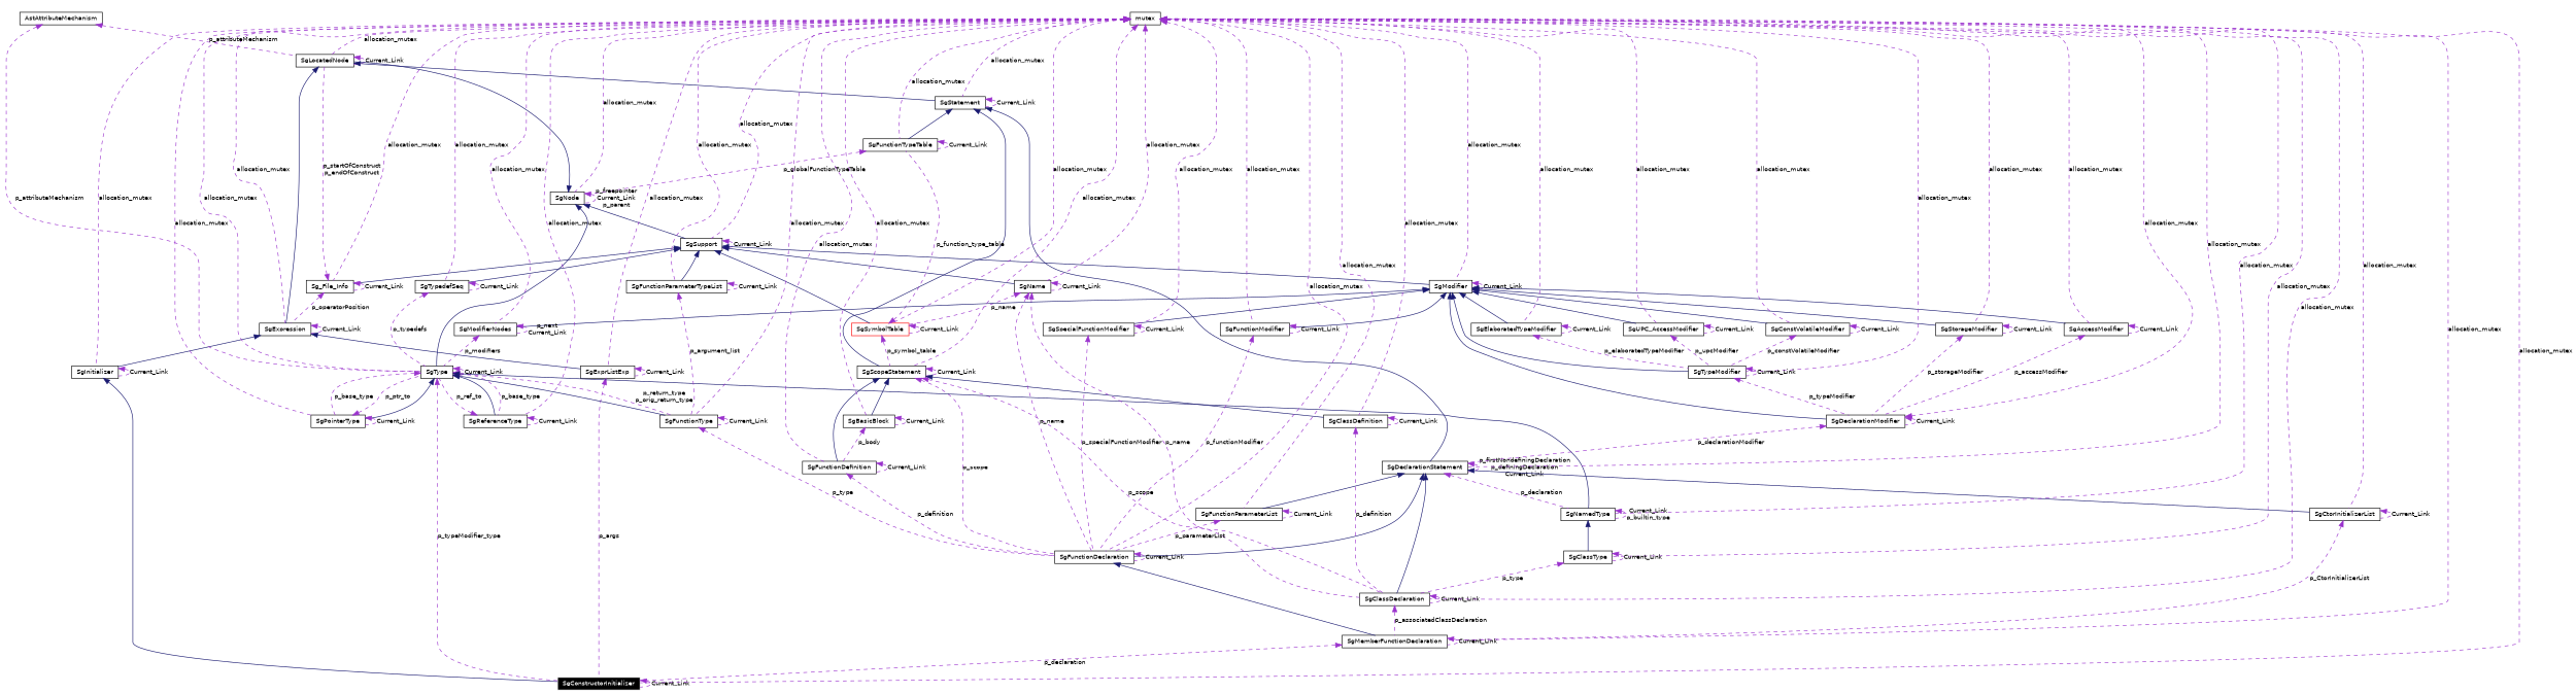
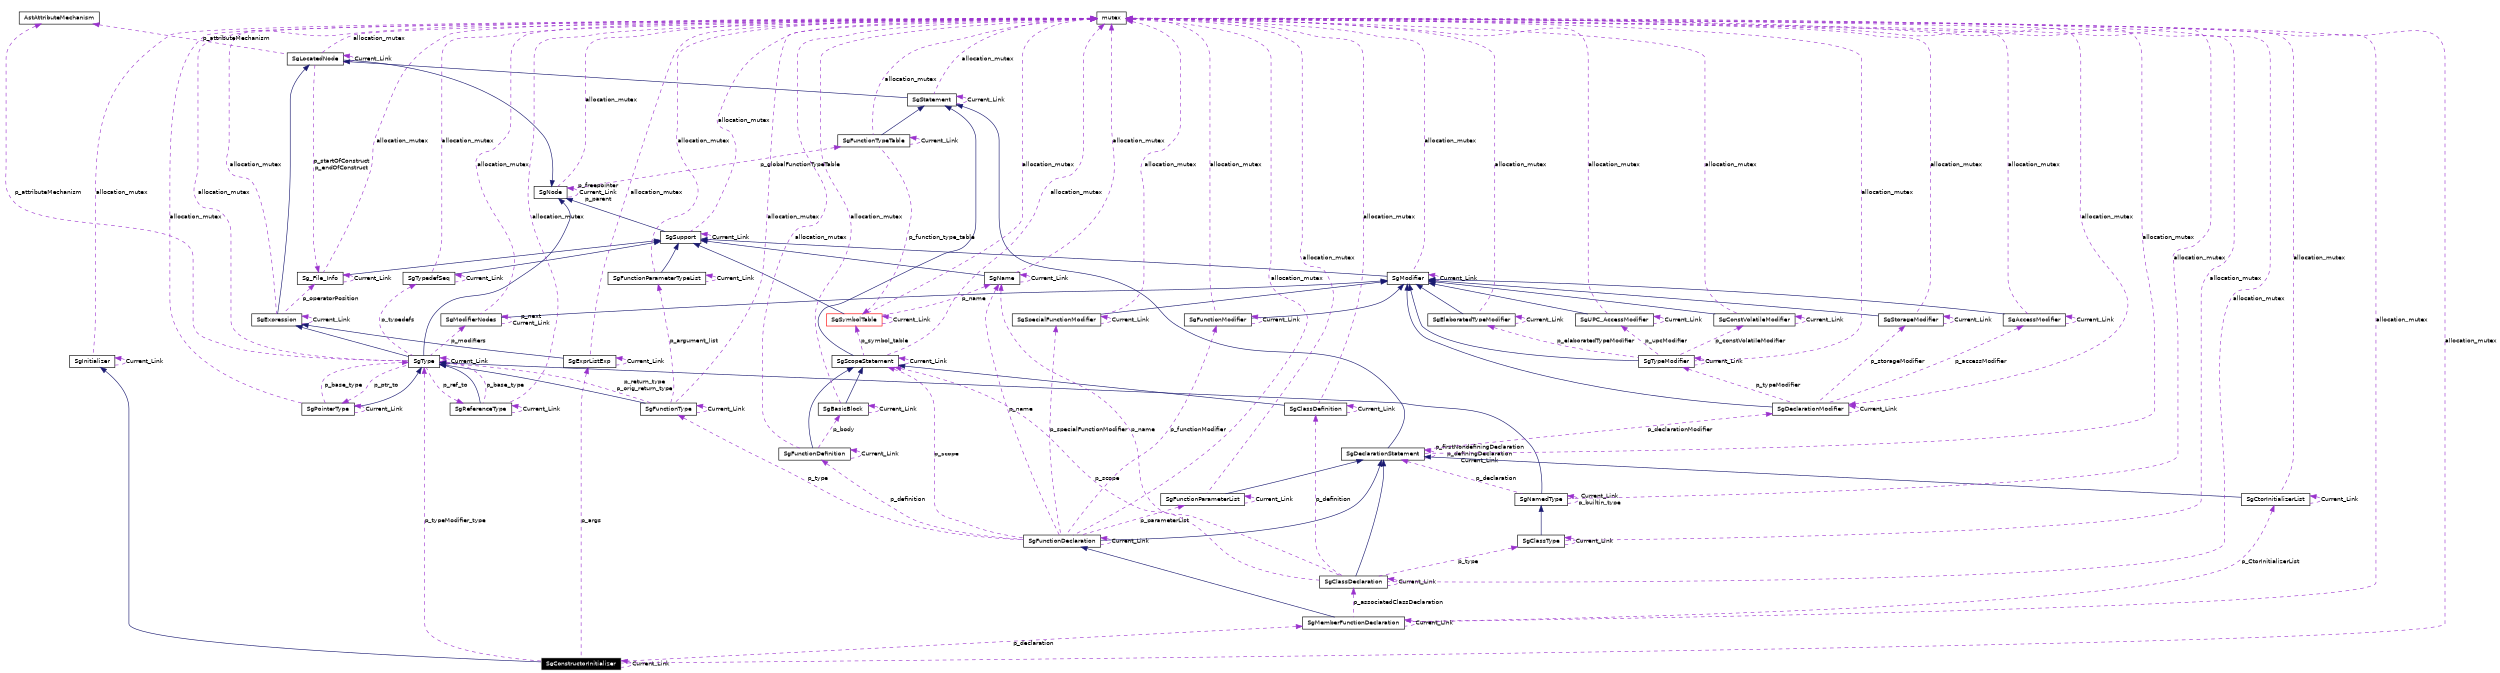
  digraph {
    node [color=black fontname=Helvetica fontsize=10 shape=record]
    edge [color=darkorchid3 dir=back fontname=Helvetica fontsize=10 labelfontname=Helvetica labelfontsize=10 style=dashed]
    n1 [color=white fillcolor=black fontcolor=white height=0.2 label=SgConstructorInitializer style=filled width=0.4]
    n2 [height=0.2 label=SgInitializer width=0.4]
    n3 [height=0.2 label=SgExpression width=0.4]
    n4 [height=0.2 label=SgExprListExp width=0.4]
    n5 [height=0.2 label=SgLocatedNode width=0.4]
    n6 [height=0.2 label=SgStatement width=0.4]
    n7 [height=0.2 label=SgFunctionTypeTable width=0.4]
    n8 [height=0.2 label=SgDeclarationStatement width=0.4]
    n9 [height=0.2 label=SgScopeStatement width=0.4]
    n10 [height=0.2 label=SgNode width=0.4]
    n11 [height=0.2 label=SgSupport width=0.4]
    n12 [height=0.2 label=SgType width=0.4]
    n13 [color=red height=0.2 label=SgSymbolTable width=0.4]
    n14 [height=0.2 label=SgName width=0.4]
    n15 [height=0.2 label=Sg_File_Info width=0.4]
    n16 [height=0.2 label=SgModifier width=0.4]
    n17 [height=0.2 label=SgTypedefSeq width=0.4]
    n18 [height=0.2 label=SgFunctionParameterTypeList width=0.4]
    n19 [height=0.2 label=SgFunctionType width=0.4]
    n20 [height=0.2 label=SgPointerType width=0.4]
    n21 [height=0.2 label=SgReferenceType width=0.4]
    n22 [height=0.2 label=SgNamedType width=0.4]
    n23 [height=0.2 label=SgFunctionDeclaration width=0.4]
    n24 [height=0.2 label=SgFunctionParameterList width=0.4]
    n25 [height=0.2 label=SgClassDeclaration width=0.4]
    n26 [height=0.2 label=SgCtorInitializerList width=0.4]
    n27 [height=0.2 label=SgFunctionDefinition width=0.4]
    n28 [height=0.2 label=SgBasicBlock width=0.4]
    n29 [height=0.2 label=SgClassDefinition width=0.4]
    n30 [height=0.2 label=mutex width=0.4]
    n31 [height=0.2 label=SgMemberFunctionDeclaration width=0.4]
    n32 [height=0.2 label=SgTypeModifier width=0.4]
    n33 [height=0.2 label=SgElaboratedTypeModifier width=0.4]
    n34 [height=0.2 label=SgConstVolatileModifier width=0.4]
    n35 [height=0.2 label=SgUPC_AccessModifier width=0.4]
    n36 [height=0.2 label=SgStorageModifier width=0.4]
    n37 [height=0.2 label=SgAccessModifier width=0.4]
    n38 [height=0.2 label=SgFunctionModifier width=0.4]
    n39 [height=0.2 label=SgModifierNodes width=0.4]
    n40 [height=0.2 label=SgSpecialFunctionModifier width=0.4]
    n41 [height=0.2 label=SgClassType width=0.4]
    n42 [height=0.2 label=SgDeclarationModifier width=0.4]
    n43 [height=0.2 label=AstAttributeMechanism width=0.4]
    n1 -> n1 [label=Current_Link]
    n2 -> n1 [color=midnightblue style=solid]
    n2 -> n2 [label=Current_Link]
-   n3 -> n2 [color=midnightblue style=solid]
+   n3 -> n12 [color=midnightblue style=solid]
    n3 -> n3 [label=Current_Link]
    n3 -> n4 [color=midnightblue style=solid]
    n4 -> n1 [label=p_args]
    n4 -> n4 [label=Current_Link]
    n5 -> n3 [color=midnightblue style=solid]
    n5 -> n5 [label=Current_Link]
    n5 -> n6 [color=midnightblue style=solid]
    n6 -> n6 [label=Current_Link]
    n6 -> n7 [color=midnightblue style=solid]
    n6 -> n8 [color=midnightblue style=solid]
    n6 -> n9 [color=midnightblue style=solid]
    n7 -> n7 [label=Current_Link]
    n7 -> n10 [label=p_globalFunctionTypeTable]
    n8 -> n8 [label="p_firstNondefiningDeclaration\np_definingDeclaration\nCurrent_Link"]
    n8 -> n22 [label=p_declaration]
    n8 -> n23 [color=midnightblue style=solid]
    n8 -> n24 [color=midnightblue style=solid]
    n8 -> n25 [color=midnightblue style=solid]
    n8 -> n26 [color=midnightblue style=solid]
    n9 -> n9 [label=Current_Link]
    n9 -> n23 [label=p_scope]
    n9 -> n25 [label=p_scope]
    n9 -> n27 [color=midnightblue style=solid]
    n9 -> n28 [color=midnightblue style=solid]
    n9 -> n29 [color=midnightblue style=solid]
    n10 -> n5 [color=midnightblue style=solid]
    n10 -> n10 [label="p_freepointer\nCurrent_Link\np_parent"]
    n10 -> n11 [color=midnightblue style=solid]
    n10 -> n12 [color=midnightblue style=solid]
    n11 -> n11 [label=Current_Link]
    n11 -> n13 [color=midnightblue style=solid]
    n11 -> n14 [color=midnightblue style=solid]
    n11 -> n15 [color=midnightblue style=solid]
    n11 -> n16 [color=midnightblue style=solid]
    n11 -> n17 [color=midnightblue style=solid]
    n11 -> n18 [color=midnightblue style=solid]
    n12 -> n1 [label=p_typeModifier_type]
    n12 -> n12 [label=Current_Link]
    n12 -> n19 [color=midnightblue style=solid]
    n12 -> n19 [label="p_return_type\np_orig_return_type"]
    n12 -> n20 [color=midnightblue style=solid]
    n12 -> n20 [label=p_base_type]
    n12 -> n21 [color=midnightblue style=solid]
    n12 -> n21 [label=p_base_type]
    n12 -> n22 [color=midnightblue style=solid]
    n13 -> n7 [label=p_function_type_table]
    n13 -> n9 [label=p_symbol_table]
    n13 -> n13 [label=Current_Link]
    n14 -> n13 [label=p_name]
    n14 -> n14 [label=Current_Link]
    n14 -> n23 [label=p_name]
    n14 -> n25 [label=p_name]
    n15 -> n3 [label=p_operatorPosition]
    n15 -> n5 [label="p_startOfConstruct\np_endOfConstruct"]
    n15 -> n15 [label=Current_Link]
    n16 -> n16 [label=Current_Link]
    n16 -> n32 [color=midnightblue style=solid]
    n16 -> n33 [color=midnightblue style=solid]
    n16 -> n34 [color=midnightblue style=solid]
    n16 -> n35 [color=midnightblue style=solid]
    n16 -> n36 [color=midnightblue style=solid]
    n16 -> n37 [color=midnightblue style=solid]
    n16 -> n38 [color=midnightblue style=solid]
    n16 -> n39 [color=midnightblue style=solid]
    n16 -> n40 [color=midnightblue style=solid]
    n16 -> n42 [color=midnightblue style=solid]
    n17 -> n12 [label=p_typedefs]
    n17 -> n17 [label=Current_Link]
    n18 -> n18 [label=Current_Link]
    n18 -> n19 [label=p_argument_list]
    n19 -> n19 [label=Current_Link]
    n19 -> n23 [label=p_type]
    n20 -> n12 [label=p_ptr_to]
    n20 -> n20 [label=Current_Link]
    n21 -> n12 [label=p_ref_to]
    n21 -> n21 [label=Current_Link]
    n22 -> n22 [label="Current_Link\np_builtin_type"]
    n22 -> n41 [color=midnightblue style=solid]
    n23 -> n23 [label=Current_Link]
    n23 -> n31 [color=midnightblue style=solid]
    n24 -> n23 [label=p_parameterList]
    n24 -> n24 [label=Current_Link]
    n25 -> n25 [label=Current_Link]
    n25 -> n31 [label=p_associatedClassDeclaration]
    n26 -> n26 [label=Current_Link]
    n26 -> n31 [label=p_CtorInitializerList]
    n27 -> n23 [label=p_definition]
    n27 -> n27 [label=Current_Link]
    n28 -> n27 [label=p_body]
    n28 -> n28 [label=Current_Link]
    n29 -> n25 [label=p_definition]
    n29 -> n29 [label=Current_Link]
    n30 -> n1 [label=allocation_mutex]
    n30 -> n2 [label=allocation_mutex]
    n30 -> n3 [label=allocation_mutex]
    n30 -> n4 [label=allocation_mutex]
    n30 -> n5 [label=allocation_mutex]
    n30 -> n6 [label=allocation_mutex]
    n30 -> n7 [label=allocation_mutex]
    n30 -> n8 [label=allocation_mutex]
    n30 -> n9 [label=allocation_mutex]
    n30 -> n10 [label=allocation_mutex]
    n30 -> n11 [label=allocation_mutex]
    n30 -> n12 [label=allocation_mutex]
    n30 -> n13 [label=allocation_mutex]
    n30 -> n14 [label=allocation_mutex]
    n30 -> n15 [label=allocation_mutex]
    n30 -> n16 [label=allocation_mutex]
    n30 -> n17 [label=allocation_mutex]
    n30 -> n18 [label=allocation_mutex]
    n30 -> n19 [label=allocation_mutex]
    n30 -> n20 [label=allocation_mutex]
    n30 -> n21 [label=allocation_mutex]
    n30 -> n22 [label=allocation_mutex]
    n30 -> n23 [label=allocation_mutex]
    n30 -> n24 [label=allocation_mutex]
    n30 -> n25 [label=allocation_mutex]
    n30 -> n26 [label=allocation_mutex]
    n30 -> n27 [label=allocation_mutex]
    n30 -> n28 [label=allocation_mutex]
    n30 -> n29 [label=allocation_mutex]
    n30 -> n31 [label=allocation_mutex]
    n30 -> n32 [label=allocation_mutex]
    n30 -> n33 [label=allocation_mutex]
    n30 -> n34 [label=allocation_mutex]
    n30 -> n35 [label=allocation_mutex]
    n30 -> n36 [label=allocation_mutex]
    n30 -> n37 [label=allocation_mutex]
    n30 -> n38 [label=allocation_mutex]
    n30 -> n39 [label=allocation_mutex]
    n30 -> n40 [label=allocation_mutex]
    n30 -> n41 [label=allocation_mutex]
    n31 -> n1 [label=p_declaration]
    n31 -> n31 [label=Current_Link]
    n32 -> n32 [label=Current_Link]
    n32 -> n42 [label=p_typeModifier]
    n33 -> n32 [label=p_elaboratedTypeModifier]
    n33 -> n33 [label=Current_Link]
    n34 -> n32 [label=p_constVolatileModifier]
    n34 -> n34 [label=Current_Link]
    n35 -> n32 [label=p_upcModifier]
    n35 -> n35 [label=Current_Link]
    n36 -> n36 [label=Current_Link]
    n36 -> n42 [label=p_storageModifier]
    n37 -> n37 [label=Current_Link]
    n37 -> n42 [label=p_accessModifier]
    n38 -> n23 [label=p_functionModifier]
    n38 -> n38 [label=Current_Link]
    n39 -> n12 [label=p_modifiers]
    n39 -> n39 [label="p_next\nCurrent_Link"]
    n40 -> n23 [label=p_specialFunctionModifier]
    n40 -> n40 [label=Current_Link]
    n41 -> n25 [label=p_type]
    n41 -> n41 [label=Current_Link]
    n42 -> n8 [label=p_declarationModifier]
    n42 -> n30 [label=allocation_mutex]
    n42 -> n42 [label=Current_Link]
    n43 -> n5 [label=p_attributeMechanism]
    n43 -> n12 [label=p_attributeMechanism]
  }
